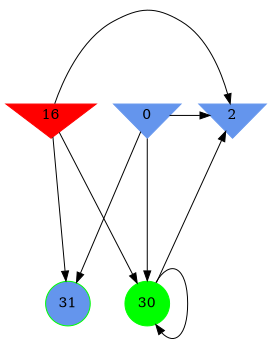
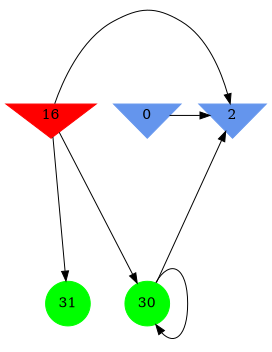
  digraph {
    ranksep=2.0
    node [color=cornflowerblue shape=invtriangle style=filled]
    0
    n2 [label=2]
    16 [color=red]
    30 [color=green shape=circle]
-   31 [color=green shape=circle fillcolor=cornflowerblue]
+   31 [color=green shape=circle]
    subgraph sub_1 {
      rank=same
      0
      n2
      16
    }
    subgraph sub_2 {
      rank=same
    }
    subgraph sub_3 {
      rank=same
      30
      31
    }
    0 -> n2
-   0 -> 30
-   0 -> 31
    16 -> n2
    16 -> 30
    16 -> 31
    30 -> n2
    30 -> 30
  }
